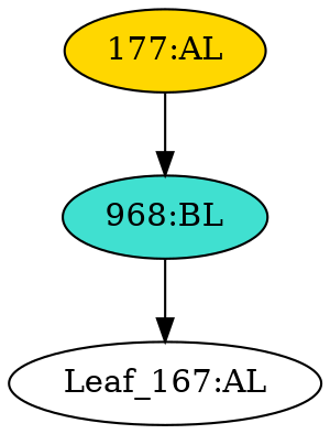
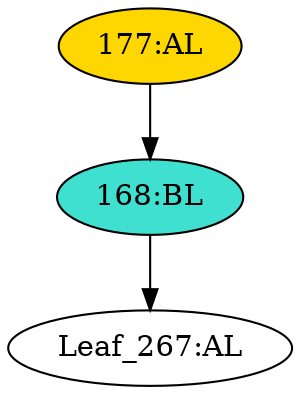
  strict digraph {
    node [statements="[]" style=filled]
    edge [cond="[]" lineno=None]
-   n1 [def_var="[]" label="Leaf_167:AL" statements="" style=""]
+   n1 [def_var="[]" label="Leaf_267:AL" statements="" style=""]
    n2 [ast="<pyverilog.vparser.ast.Always object at 0x7ff649d6b8d0>" clk_sens=False fillcolor=gold label="177:AL" sens="[]" typ=Always use_var="[]"]
-   n3 [ast="<pyverilog.vparser.ast.Block object at 0x7ff649d70b50>" fillcolor=turquoise label="968:BL" typ=Block]
+   n3 [ast="<pyverilog.vparser.ast.Block object at 0x7ff649d70b50>" fillcolor=turquoise label="168:BL" typ=Block]
    n2 -> n3
    n3 -> n1
  }
